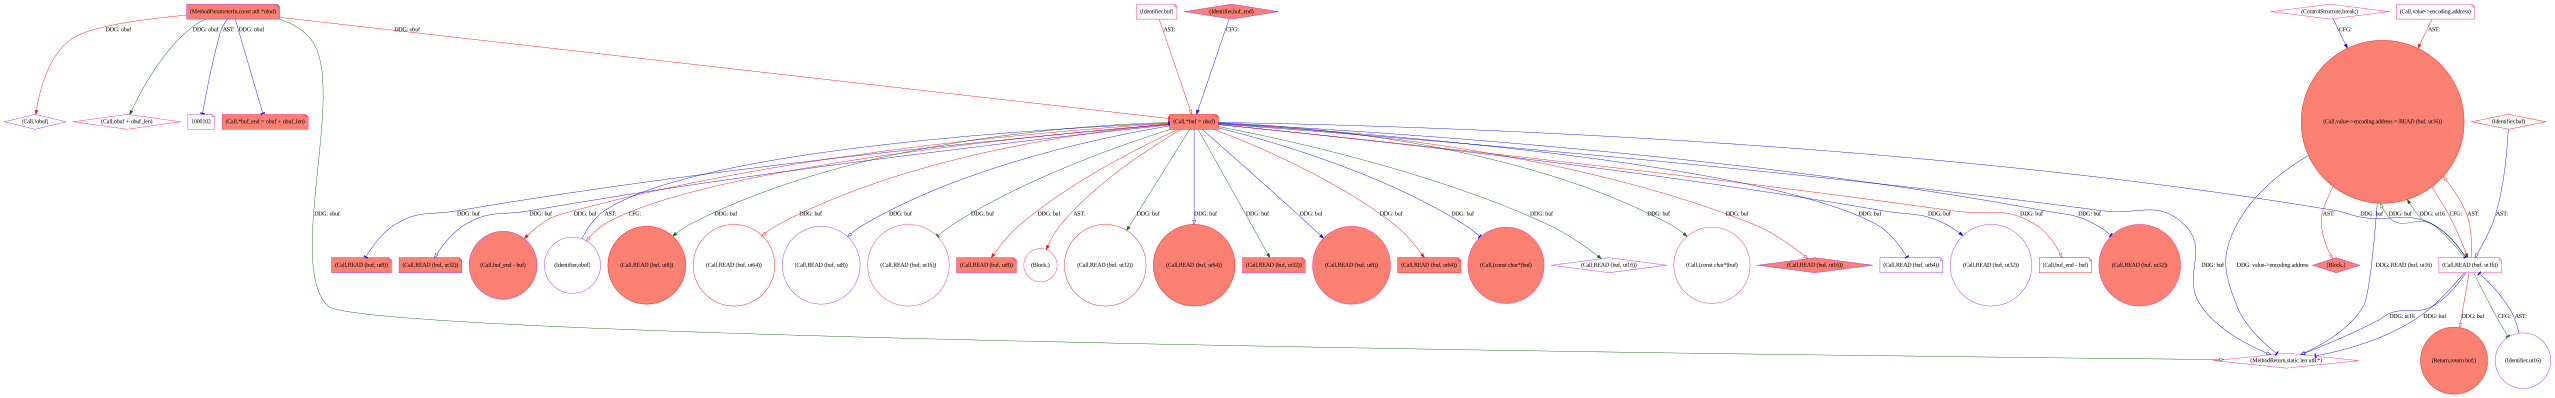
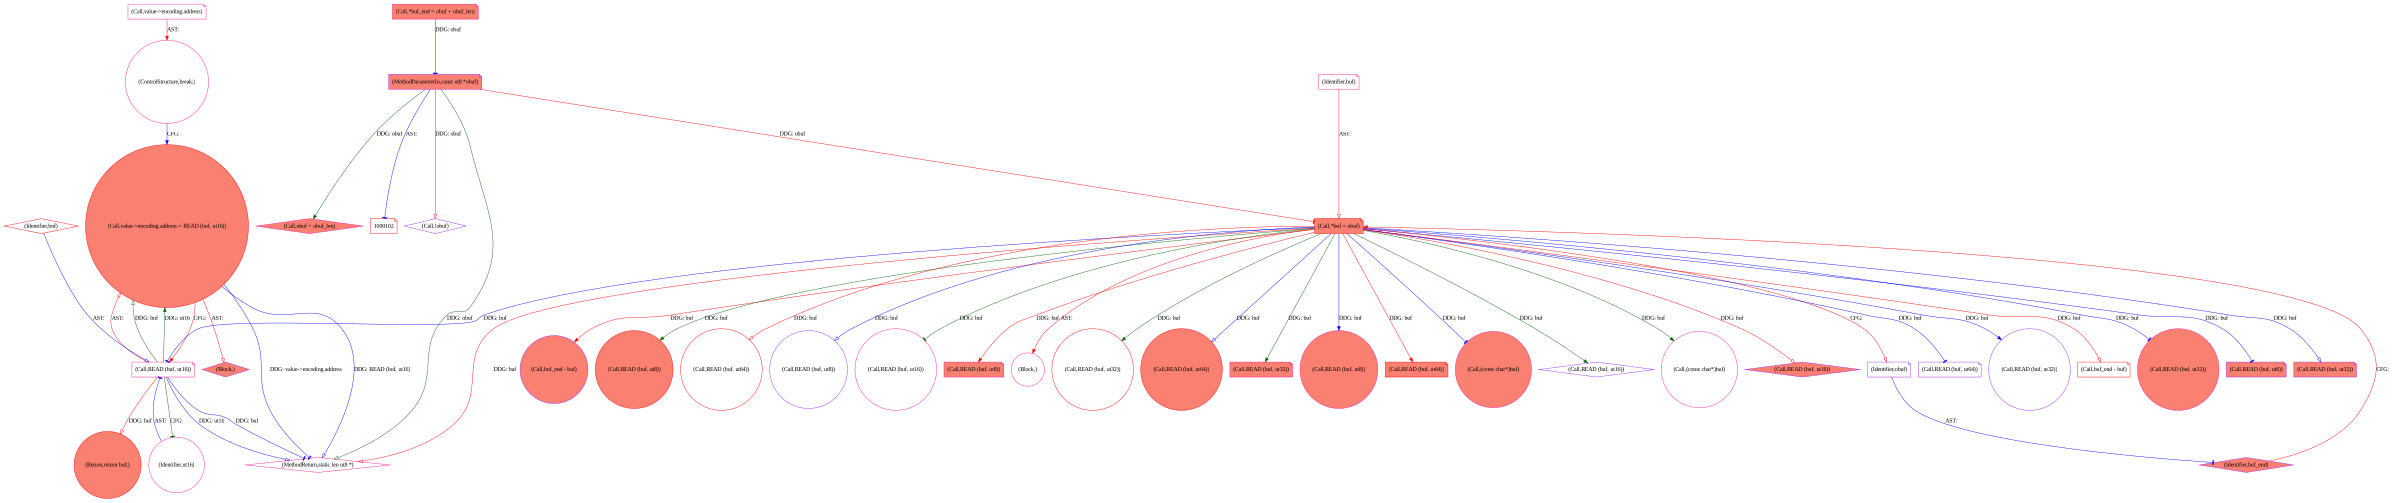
  digraph {
    fontname="Liberation Serif"
    node [color=deeppink fillcolor=white fontname="Liberation Serif" shape=circle style=filled]
    edge [arrowhead=normal color=blue fontname="Liberation Serif"]
    n1 [color=red fillcolor=salmon label="(Call,value->encoding.address = READ (buf, ut16))"]
    n2 [label="(Call,READ (buf, ut16))" shape=note]
    n3 [color=purple fillcolor=salmon label="(Block,)" shape=diamond]
    n4 [label="(MethodReturn,static len ut8 *)" shape=diamond]
-   n5 [color=purple label="(Identifier,ut16)"]
+   n5 [label="(Identifier,ut16)"]
    n6 [color=red fillcolor=salmon label="(Return,return buf;)"]
    n7 [color=red fillcolor=salmon label="(Call,*buf = obuf)" shape=note]
    n8 [fillcolor=salmon label="(Call,READ (buf, ut32))"]
    n9 [color=purple fillcolor=salmon label="(Call,READ (buf, ut8))" shape=note]
    n10 [color=purple fillcolor=salmon label="(Call,READ (buf, ut32))" shape=note]
    n11 [color=purple fillcolor=salmon label="(Call,buf_end - buf)"]
-   n12 [color=purple label="(Identifier,obuf)"]
+   n12 [color=purple label="(Identifier,obuf)" shape=note]
    n13 [color=red fillcolor=salmon label="(Call,READ (buf, ut8))"]
    n14 [color=red label="(Call,READ (buf, ut64))"]
    n15 [color=purple label="(Call,READ (buf, ut8))"]
    n16 [label="(Call,READ (buf, ut16))"]
    n17 [fillcolor=salmon label="(Call,READ (buf, ut8))" shape=note]
    n18 [label="(Block,)"]
    n19 [color=red label="(Call,READ (buf, ut32))"]
    n20 [color=red fillcolor=salmon label="(Call,READ (buf, ut64))"]
    n21 [fillcolor=salmon label="(Call,READ (buf, ut32))" shape=note]
    n22 [fillcolor=salmon label="(Call,READ (buf, ut8))"]
    n23 [color=red fillcolor=salmon label="(Call,READ (buf, ut64))" shape=note]
    n24 [fillcolor=salmon label="(Call,(const char*)buf)"]
    n25 [color=purple label="(Call,READ (buf, ut16))" shape=diamond]
    n26 [label="(Call,(const char*)buf)"]
    n27 [color=purple fillcolor=salmon label="(Call,READ (buf, ut16))" shape=diamond]
    n28 [color=purple label="(Call,READ (buf, ut64))" shape=note]
    n29 [color=purple label="(Call,READ (buf, ut32))"]
    n30 [color=red label="(Call,buf_end - buf)" shape=note]
    n31 [color=purple fillcolor=salmon label="(MethodParameterIn,const ut8 *obuf)" shape=note]
    n32 [fillcolor=salmon label="(Call,*buf_end = obuf + obuf_len)" shape=note]
    n33 [color=purple label="(Call,!obuf)" shape=diamond]
-   n34 [label="(Call,obuf + obuf_len)" shape=diamond]
-   1000102 [color=purple shape=note]
+   n34 [fillcolor=salmon label="(Call,obuf + obuf_len)" shape=diamond]
+   1000102 [color=red shape=note]
    n36 [color=red label="(Identifier,buf)" shape=diamond]
-   n37 [label="(ControlStructure,break;)" shape=diamond]
+   n37 [label="(ControlStructure,break;)"]
    n38 [color=purple fillcolor=salmon label="(Identifier,buf_end)" shape=diamond]
    n39 [label="(Call,value->encoding.address)" shape=note]
    n40 [label="(Identifier,buf)" shape=note]
    n1 -> n2 [color=red label="CFG: "]
    n1 -> n3 [arrowhead=onormal color=red label="AST: "]
    n1 -> n4 [arrowhead=tee label="DDG: value->encoding.address"]
    n1 -> n4 [arrowhead=onormal label="DDG: READ (buf, ut16)"]
    n2 -> n1 [arrowhead=onormal color=red label="AST: "]
    n2 -> n1 [arrowhead=onormal color=darkgreen label="DDG: buf"]
    n2 -> n1 [color=darkgreen label="DDG: ut16"]
    n2 -> n4 [arrowhead=tee label="DDG: buf"]
    n2 -> n4 [arrowhead=onormal label="DDG: ut16"]
    n2 -> n5 [arrowhead=tee color=darkgreen label="CFG: "]
    n2 -> n6 [arrowhead=onormal color=red label="DDG: buf"]
    n5 -> n2 [arrowhead=tee label="AST: "]
    n7 -> n2 [arrowhead=tee label="DDG: buf"]
-   n7 -> n4 [arrowhead=onormal label="DDG: buf"]
+   n7 -> n4 [arrowhead=onormal color=red label="DDG: buf"]
    n7 -> n8 [arrowhead=tee label="DDG: buf"]
    n7 -> n9 [arrowhead=tee label="DDG: buf"]
    n7 -> n10 [arrowhead=onormal label="DDG: buf"]
    n7 -> n11 [color=red label="DDG: buf"]
    n7 -> n12 [arrowhead=onormal color=red label="CFG: "]
    n7 -> n13 [color=darkgreen label="DDG: buf"]
    n7 -> n14 [arrowhead=onormal color=red label="DDG: buf"]
    n7 -> n15 [arrowhead=onormal label="DDG: buf"]
    n7 -> n16 [arrowhead=tee color=darkgreen label="DDG: buf"]
    n7 -> n17 [color=red label="DDG: buf"]
    n7 -> n18 [color=red label="AST: "]
    n7 -> n19 [color=darkgreen label="DDG: buf"]
    n7 -> n20 [arrowhead=onormal label="DDG: buf"]
    n7 -> n21 [color=darkgreen label="DDG: buf"]
    n7 -> n22 [label="DDG: buf"]
    n7 -> n23 [color=red label="DDG: buf"]
    n7 -> n24 [arrowhead=tee label="DDG: buf"]
    n7 -> n25 [color=darkgreen label="DDG: buf"]
    n7 -> n26 [color=darkgreen label="DDG: buf"]
    n7 -> n27 [arrowhead=onormal color=red label="DDG: buf"]
    n7 -> n28 [arrowhead=tee label="DDG: buf"]
    n7 -> n29 [label="DDG: buf"]
    n7 -> n30 [arrowhead=onormal color=red label="DDG: buf"]
-   n12 -> n7 [arrowhead=tee label="AST: "]
+   n12 -> n38 [arrowhead=tee label="AST: "]
    n31 -> n4 [arrowhead=onormal color=darkgreen label="DDG: obuf"]
    n31 -> n7 [arrowhead=tee color=red label="DDG: obuf"]
-   n31 -> n32 [arrowhead=tee label="DDG: obuf"]
-   n31 -> n33 [color=red label="DDG: obuf"]
+   n32 -> n31 [arrowhead=tee label="DDG: obuf"]
+   n31 -> n33 [arrowhead=onormal color=red label="DDG: obuf"]
    n31 -> n34 [color=darkgreen label="DDG: obuf"]
    n31 -> 1000102 [arrowhead=tee label="AST: "]
    n36 -> n2 [arrowhead=onormal label="AST: "]
    n37 -> n1 [label="CFG: "]
-   n38 -> n7 [label="CFG: "]
-   n39 -> n1 [color=red label="AST: "]
+   n38 -> n7 [color=red label="CFG: "]
+   n39 -> n37 [color=red label="AST: "]
    n40 -> n7 [arrowhead=onormal color=red label="AST: "]
  }
